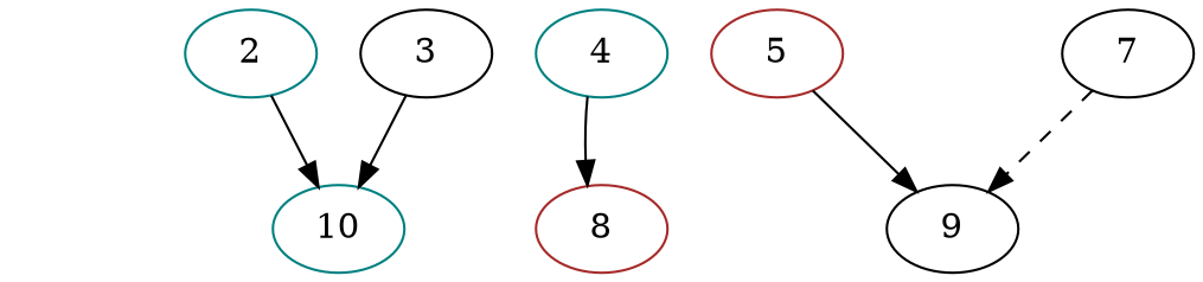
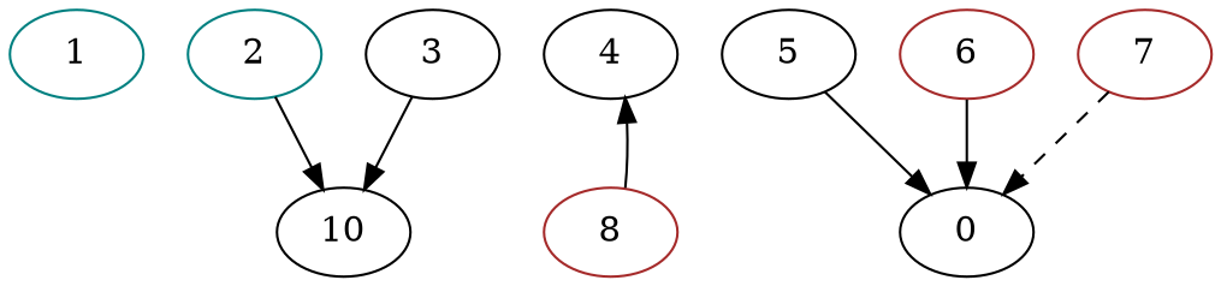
  digraph {
    node [color=teal]
    edge [style=solid]
+   1 [alpha=0.07 expect_size=46686208]
    2 [alpha=0.10 expect_size=49431552]
-   10 [alpha=0.16 expect_size=39304192]
+   10 [alpha=0.16 color=black expect_size=39304192]
    3 [alpha=0.13 color=black expect_size=41778176]
-   4 [alpha=0.15 expect_size=43285504]
+   4 [alpha=0.15 color=black expect_size=43285504]
    8 [alpha=0.14 color=brown expect_size=25306112]
-   5 [alpha=0.01 color=brown expect_size=44933120]
-   9 [alpha=0.04 color=black expect_size=19934208]
-   7 [alpha=0.09 color=black expect_size=37544960]
+   5 [alpha=0.01 color=black expect_size=44933120]
+   9 [alpha=0.04 color=black expect_size=19934208 label=0]
+   6 [alpha=0.19 color=brown expect_size=11305984]
+   7 [alpha=0.09 color=brown expect_size=37544960]
    2 -> 10
    3 -> 10
-   4 -> 8
+   8 -> 4
    5 -> 9
+   6 -> 9
    7 -> 9 [style=dashed]
  }
